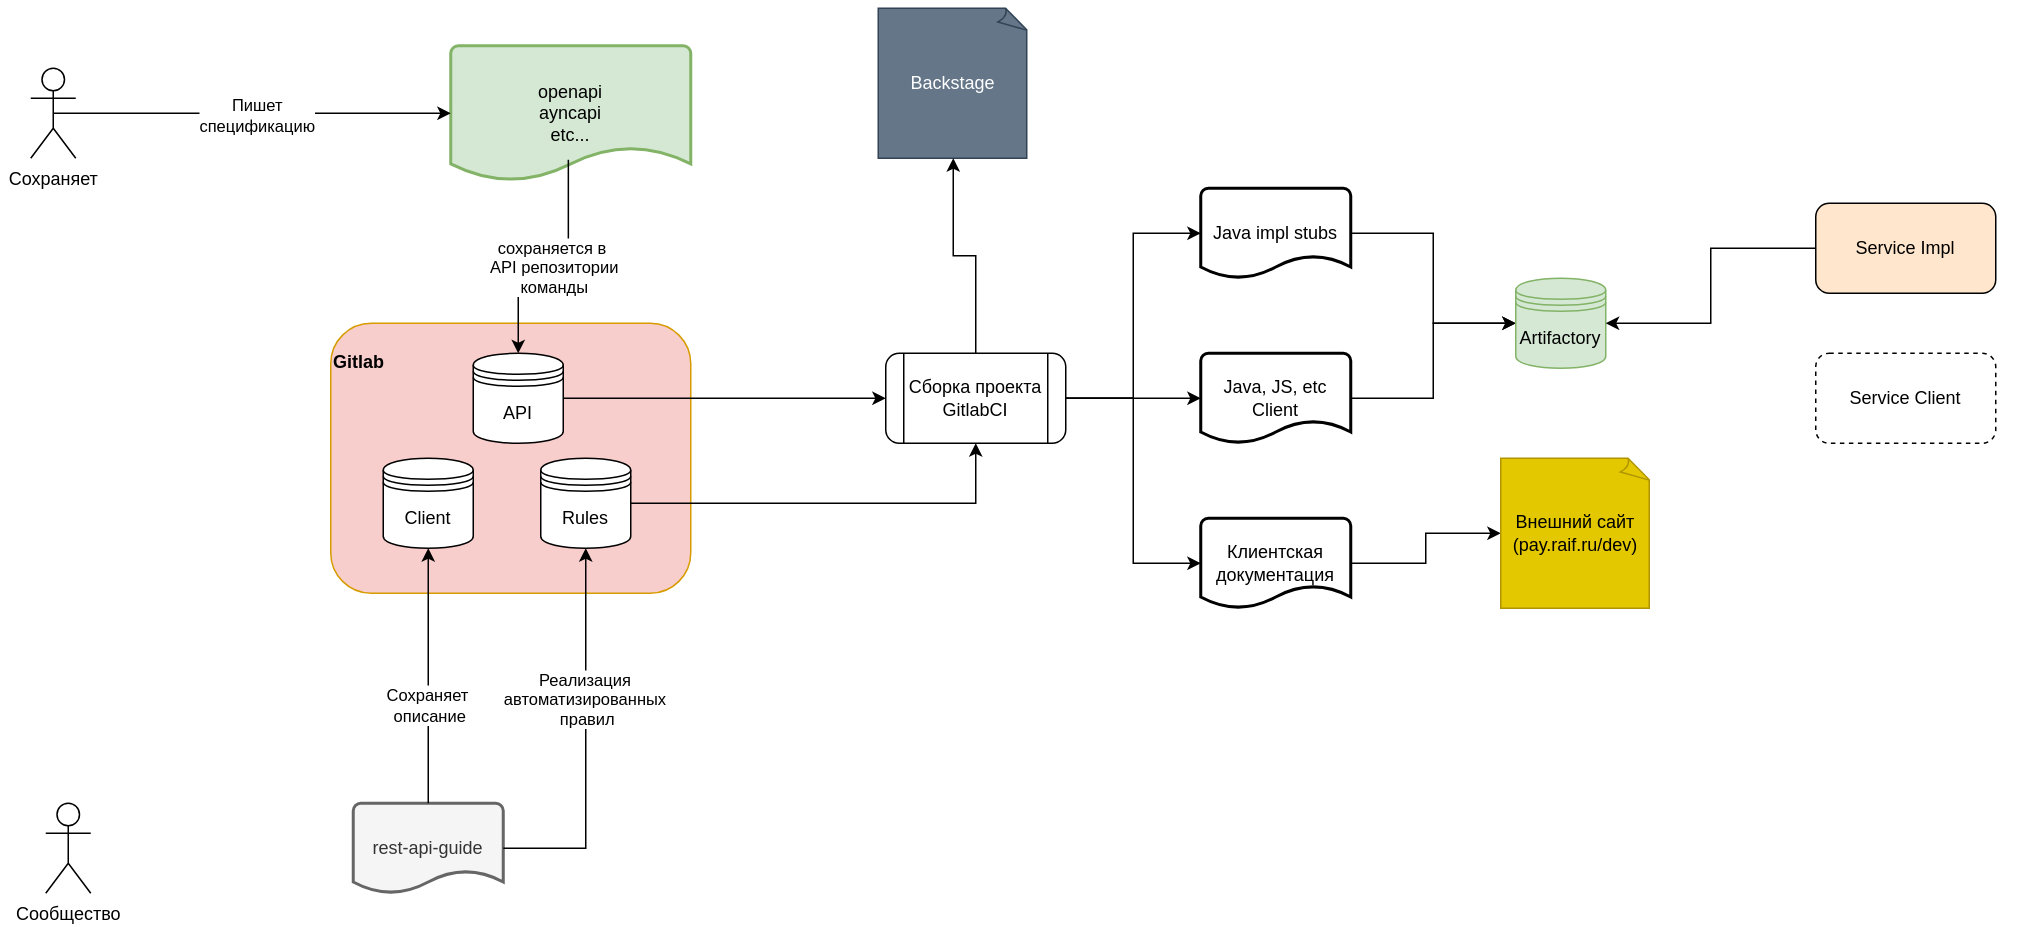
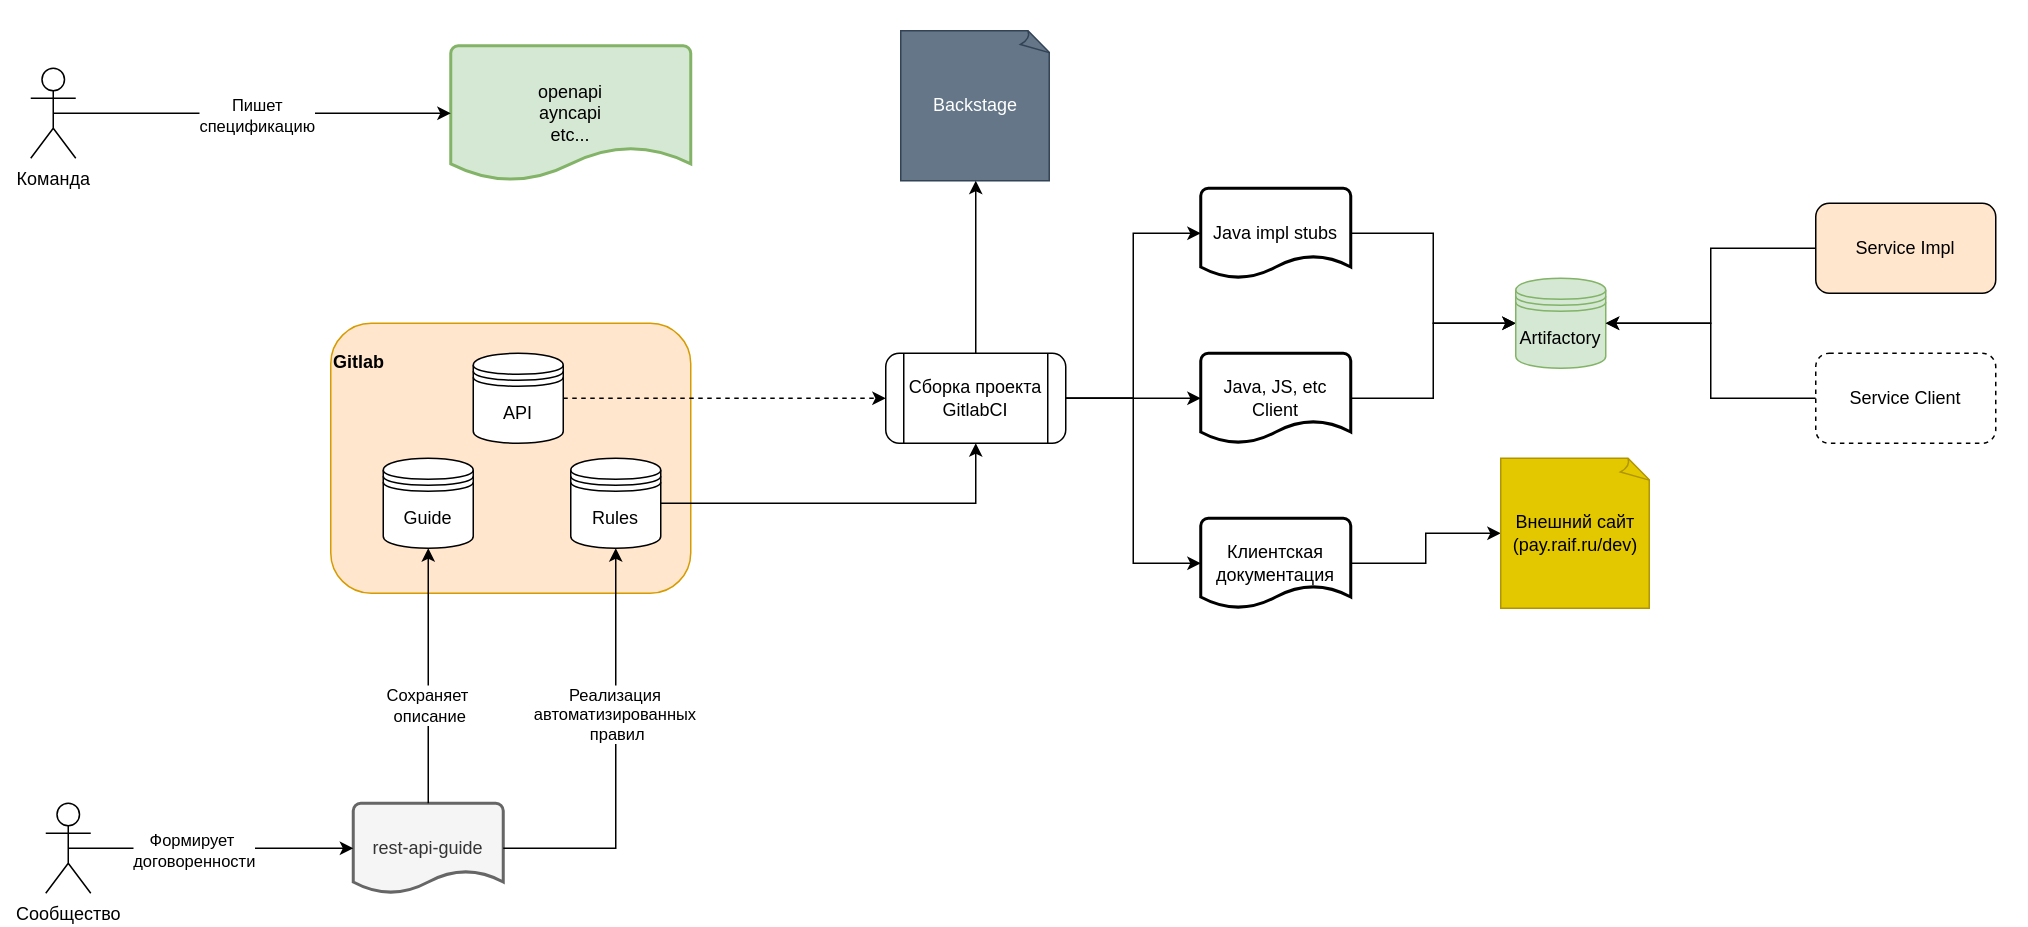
  <mxCell id="0" />
  <mxCell id="1" parent="0" />
- <mxCell id="2" value="Сохраняет" style="shape=umlActor;verticalLabelPosition=bottom;verticalAlign=top;html=1;outlineConnect=0;" vertex="1" parent="1"><mxGeometry x="20" y="45" width="30" height="60" as="geometry" /></mxCell>
+ <mxCell id="2" value="Команда" style="shape=umlActor;verticalLabelPosition=bottom;verticalAlign=top;html=1;outlineConnect=0;" vertex="1" parent="1"><mxGeometry x="20" y="45" width="30" height="60" as="geometry" /></mxCell>
  <mxCell id="3" value="openapi&lt;div&gt;ayncapi&lt;/div&gt;&lt;div&gt;etc...&lt;/div&gt;" style="strokeWidth=2;html=1;shape=mxgraph.flowchart.document2;whiteSpace=wrap;size=0.25;fillColor=#d5e8d4;strokeColor=#82b366;" vertex="1" parent="1"><mxGeometry x="300" y="30" width="160" height="90" as="geometry" /></mxCell>
  <mxCell id="4" style="edgeStyle=orthogonalEdgeStyle;rounded=0;orthogonalLoop=1;jettySize=auto;html=1;exitX=0.5;exitY=0.5;exitDx=0;exitDy=0;exitPerimeter=0;entryX=0;entryY=0.5;entryDx=0;entryDy=0;entryPerimeter=0;" edge="1" parent="1" source="2" target="3"><mxGeometry relative="1" as="geometry" /></mxCell>
  <mxCell id="5" value="Пишет&lt;div&gt;спецификацию&lt;/div&gt;" style="edgeLabel;html=1;align=center;verticalAlign=middle;resizable=0;points=[];" vertex="1" connectable="0" parent="4"><mxGeometry x="0.018" y="-1" relative="1" as="geometry"><mxPoint as="offset" /></mxGeometry></mxCell>
  <mxCell id="6" value="Сообщество" style="shape=umlActor;verticalLabelPosition=bottom;verticalAlign=top;html=1;outlineConnect=0;" vertex="1" parent="1"><mxGeometry x="30" y="535" width="30" height="60" as="geometry" /></mxCell>
  <mxCell id="7" value="rest-api-guide" style="strokeWidth=2;html=1;shape=mxgraph.flowchart.document2;whiteSpace=wrap;size=0.25;fillColor=#f5f5f5;fontColor=#333333;strokeColor=#666666;" vertex="1" parent="1"><mxGeometry x="235" y="535" width="100" height="60" as="geometry" /></mxCell>
+ <mxCell id="8" style="edgeStyle=orthogonalEdgeStyle;rounded=0;orthogonalLoop=1;jettySize=auto;html=1;exitX=0.5;exitY=0.5;exitDx=0;exitDy=0;exitPerimeter=0;entryX=0;entryY=0.5;entryDx=0;entryDy=0;entryPerimeter=0;" edge="1" parent="1" source="6" target="7"><mxGeometry relative="1" as="geometry" /></mxCell>
+ <mxCell id="9" value="Формирует&amp;nbsp;&lt;div&gt;договоренности&lt;/div&gt;" style="edgeLabel;html=1;align=center;verticalAlign=middle;resizable=0;points=[];" vertex="1" connectable="0" parent="8"><mxGeometry x="-0.122" y="-1" relative="1" as="geometry"><mxPoint as="offset" /></mxGeometry></mxCell>
  <mxCell id="10" value="" style="group;" vertex="1" connectable="0" parent="1"><mxGeometry x="220" y="215" width="240" height="180" as="geometry" /></mxCell>
- <mxCell id="11" value="&lt;p style=&quot;margin-top: 12px; padding-left: 0px;&quot;&gt;&lt;b&gt;Gitlab&lt;/b&gt;&lt;/p&gt;" style="rounded=1;whiteSpace=wrap;html=1;align=left;verticalAlign=top;fillColor=#f8cecc;strokeColor=#d79b00;" vertex="1" parent="10"><mxGeometry width="240" height="180" as="geometry" /></mxCell>
+ <mxCell id="11" value="&lt;p style=&quot;margin-top: 12px; padding-left: 0px;&quot;&gt;&lt;b&gt;Gitlab&lt;/b&gt;&lt;/p&gt;" style="rounded=1;whiteSpace=wrap;html=1;align=left;verticalAlign=top;fillColor=#ffe6cc;strokeColor=#d79b00;" vertex="1" parent="10"><mxGeometry width="240" height="180" as="geometry" /></mxCell>
  <mxCell id="12" value="API" style="shape=datastore;whiteSpace=wrap;html=1;" vertex="1" parent="10"><mxGeometry x="95" y="20" width="60" height="60" as="geometry" /></mxCell>
- <mxCell id="13" value="Client" style="shape=datastore;whiteSpace=wrap;html=1;" vertex="1" parent="10"><mxGeometry x="35" y="90" width="60" height="60" as="geometry" /></mxCell>
- <mxCell id="14" value="Rules" style="shape=datastore;whiteSpace=wrap;html=1;" vertex="1" parent="10"><mxGeometry x="140" y="90" width="60" height="60" as="geometry" /></mxCell>
- <mxCell id="15" value="сохраняется в&amp;nbsp;&lt;div&gt;API репозитории&lt;/div&gt;&lt;div&gt;команды&lt;/div&gt;" style="edgeStyle=orthogonalEdgeStyle;rounded=0;orthogonalLoop=1;jettySize=auto;html=1;exitX=0.49;exitY=0.844;exitDx=0;exitDy=0;exitPerimeter=0;entryX=0.5;entryY=0;entryDx=0;entryDy=0;" edge="1" parent="1" source="3" target="12"><mxGeometry relative="1" as="geometry"><mxPoint x="350" y="225" as="targetPoint" /></mxGeometry></mxCell>
+ <mxCell id="13" value="Guide" style="shape=datastore;whiteSpace=wrap;html=1;" vertex="1" parent="10"><mxGeometry x="35" y="90" width="60" height="60" as="geometry" /></mxCell>
+ <mxCell id="14" value="Rules" style="shape=datastore;whiteSpace=wrap;html=1;" vertex="1" parent="10"><mxGeometry x="160" y="90" width="60" height="60" as="geometry" /></mxCell>
  <mxCell id="16" style="edgeStyle=orthogonalEdgeStyle;rounded=0;orthogonalLoop=1;jettySize=auto;html=1;exitX=0.5;exitY=0;exitDx=0;exitDy=0;exitPerimeter=0;entryX=0.5;entryY=1;entryDx=0;entryDy=0;" edge="1" parent="1" source="7" target="13"><mxGeometry relative="1" as="geometry"><mxPoint x="350" y="355" as="targetPoint" /></mxGeometry></mxCell>
  <mxCell id="17" value="Сохраняет&amp;nbsp;&lt;div&gt;описание&lt;/div&gt;" style="edgeLabel;html=1;align=center;verticalAlign=middle;resizable=0;points=[];" vertex="1" connectable="0" parent="16"><mxGeometry x="-0.211" relative="1" as="geometry"><mxPoint y="1" as="offset" /></mxGeometry></mxCell>
  <mxCell id="18" style="edgeStyle=orthogonalEdgeStyle;rounded=0;orthogonalLoop=1;jettySize=auto;html=1;exitX=1;exitY=0.5;exitDx=0;exitDy=0;exitPerimeter=0;" edge="1" parent="1" source="7" target="14"><mxGeometry relative="1" as="geometry" /></mxCell>
  <mxCell id="19" value="Реализация&amp;nbsp;&lt;div&gt;автоматизированных&amp;nbsp;&lt;/div&gt;&lt;div&gt;правил&lt;/div&gt;" style="edgeLabel;html=1;align=center;verticalAlign=middle;resizable=0;points=[];" vertex="1" connectable="0" parent="18"><mxGeometry x="-0.05" y="1" relative="1" as="geometry"><mxPoint x="1" y="-34" as="offset" /></mxGeometry></mxCell>
- <mxCell id="20" style="edgeStyle=orthogonalEdgeStyle;rounded=0;orthogonalLoop=1;jettySize=auto;html=1;exitX=1;exitY=0.5;exitDx=0;exitDy=0;entryX=0;entryY=0.5;entryDx=0;entryDy=0;" edge="1" parent="1" source="12" target="23"><mxGeometry relative="1" as="geometry"><mxPoint x="670" y="265" as="targetPoint" /></mxGeometry></mxCell>
+ <mxCell id="20" style="edgeStyle=orthogonalEdgeStyle;rounded=0;orthogonalLoop=1;jettySize=auto;html=1;exitX=1;exitY=0.5;exitDx=0;exitDy=0;entryX=0;entryY=0.5;entryDx=0;entryDy=0;dashed=1;" edge="1" parent="1" source="12" target="23"><mxGeometry relative="1" as="geometry"><mxPoint x="670" y="265" as="targetPoint" /></mxGeometry></mxCell>
  <mxCell id="21" style="edgeStyle=orthogonalEdgeStyle;rounded=0;orthogonalLoop=1;jettySize=auto;html=1;exitX=1;exitY=0.5;exitDx=0;exitDy=0;entryX=0.5;entryY=1;entryDx=0;entryDy=0;" edge="1" parent="1" source="14" target="23"><mxGeometry relative="1" as="geometry"><mxPoint x="720" y="295" as="targetPoint" /></mxGeometry></mxCell>
  <mxCell id="22" style="edgeStyle=orthogonalEdgeStyle;rounded=0;orthogonalLoop=1;jettySize=auto;html=1;exitX=1;exitY=0.5;exitDx=0;exitDy=0;" edge="1" parent="1" source="23" target="27"><mxGeometry relative="1" as="geometry" /></mxCell>
  <mxCell id="23" value="Сборка проекта&lt;div&gt;GitlabCI&lt;/div&gt;" style="shape=process;whiteSpace=wrap;html=1;backgroundOutline=1;rounded=1;" vertex="1" parent="1"><mxGeometry x="590" y="235" width="120" height="60" as="geometry" /></mxCell>
  <mxCell id="24" style="edgeStyle=orthogonalEdgeStyle;rounded=0;orthogonalLoop=1;jettySize=auto;html=1;exitX=1;exitY=0.5;exitDx=0;exitDy=0;exitPerimeter=0;entryX=0;entryY=0.5;entryDx=0;entryDy=0;" edge="1" parent="1" source="25" target="32"><mxGeometry relative="1" as="geometry" /></mxCell>
  <mxCell id="25" value="Java impl stubs" style="strokeWidth=2;html=1;shape=mxgraph.flowchart.document2;whiteSpace=wrap;size=0.25;" vertex="1" parent="1"><mxGeometry x="800" y="125" width="100" height="60" as="geometry" /></mxCell>
  <mxCell id="26" style="edgeStyle=orthogonalEdgeStyle;rounded=0;orthogonalLoop=1;jettySize=auto;html=1;exitX=1;exitY=0.5;exitDx=0;exitDy=0;exitPerimeter=0;entryX=0;entryY=0.5;entryDx=0;entryDy=0;" edge="1" parent="1" source="27" target="32"><mxGeometry relative="1" as="geometry" /></mxCell>
  <mxCell id="27" value="Java, JS, etc&lt;div&gt;Client&lt;/div&gt;" style="strokeWidth=2;html=1;shape=mxgraph.flowchart.document2;whiteSpace=wrap;size=0.25;" vertex="1" parent="1"><mxGeometry x="800" y="235" width="100" height="60" as="geometry" /></mxCell>
  <mxCell id="28" style="edgeStyle=orthogonalEdgeStyle;rounded=0;orthogonalLoop=1;jettySize=auto;html=1;exitX=1;exitY=0.5;exitDx=0;exitDy=0;exitPerimeter=0;" edge="1" parent="1" source="29" target="33"><mxGeometry relative="1" as="geometry" /></mxCell>
  <mxCell id="29" value="Клиентская документация" style="strokeWidth=2;html=1;shape=mxgraph.flowchart.document2;whiteSpace=wrap;size=0.25;" vertex="1" parent="1"><mxGeometry x="800" y="345" width="100" height="60" as="geometry" /></mxCell>
  <mxCell id="30" style="edgeStyle=orthogonalEdgeStyle;rounded=0;orthogonalLoop=1;jettySize=auto;html=1;exitX=1;exitY=0.5;exitDx=0;exitDy=0;entryX=0;entryY=0.5;entryDx=0;entryDy=0;entryPerimeter=0;" edge="1" parent="1" source="23" target="25"><mxGeometry relative="1" as="geometry" /></mxCell>
  <mxCell id="31" style="edgeStyle=orthogonalEdgeStyle;rounded=0;orthogonalLoop=1;jettySize=auto;html=1;exitX=1;exitY=0.5;exitDx=0;exitDy=0;entryX=0;entryY=0.5;entryDx=0;entryDy=0;entryPerimeter=0;" edge="1" parent="1" source="23" target="29"><mxGeometry relative="1" as="geometry" /></mxCell>
  <mxCell id="32" value="Artifactory" style="shape=datastore;whiteSpace=wrap;html=1;fillColor=#d5e8d4;strokeColor=#82b366;" vertex="1" parent="1"><mxGeometry x="1010" y="185" width="60" height="60" as="geometry" /></mxCell>
  <mxCell id="33" value="Внешний сайт&lt;div&gt;(pay.raif.ru/dev)&lt;/div&gt;" style="whiteSpace=wrap;html=1;shape=mxgraph.basic.document;fillColor=#e3c800;fontColor=#000000;strokeColor=#B09500;" vertex="1" parent="1"><mxGeometry x="1000" y="305" width="100" height="100" as="geometry" /></mxCell>
- <mxCell id="34" value="Backstage" style="whiteSpace=wrap;html=1;shape=mxgraph.basic.document;fillColor=#647687;fontColor=#ffffff;strokeColor=#314354;" vertex="1" parent="1"><mxGeometry x="585" y="5" width="100" height="100" as="geometry" /></mxCell>
+ <mxCell id="34" value="Backstage" style="whiteSpace=wrap;html=1;shape=mxgraph.basic.document;fillColor=#647687;fontColor=#ffffff;strokeColor=#314354;" vertex="1" parent="1"><mxGeometry x="600" y="20" width="100" height="100" as="geometry" /></mxCell>
  <mxCell id="35" style="edgeStyle=orthogonalEdgeStyle;rounded=0;orthogonalLoop=1;jettySize=auto;html=1;exitX=0.5;exitY=0;exitDx=0;exitDy=0;entryX=0.5;entryY=1;entryDx=0;entryDy=0;entryPerimeter=0;" edge="1" parent="1" source="23" target="34"><mxGeometry relative="1" as="geometry" /></mxCell>
  <mxCell id="36" style="edgeStyle=orthogonalEdgeStyle;rounded=0;orthogonalLoop=1;jettySize=auto;html=1;exitX=0;exitY=0.5;exitDx=0;exitDy=0;entryX=1;entryY=0.5;entryDx=0;entryDy=0;" edge="1" parent="1" source="37" target="32"><mxGeometry relative="1" as="geometry" /></mxCell>
  <mxCell id="37" value="Service Impl" style="rounded=1;whiteSpace=wrap;html=1;fillColor=#ffe6cc;" vertex="1" parent="1"><mxGeometry x="1210" y="135" width="120" height="60" as="geometry" /></mxCell>
+ <mxCell id="38" style="edgeStyle=orthogonalEdgeStyle;rounded=0;orthogonalLoop=1;jettySize=auto;html=1;exitX=0;exitY=0.5;exitDx=0;exitDy=0;entryX=1;entryY=0.5;entryDx=0;entryDy=0;" edge="1" parent="1" source="39" target="32"><mxGeometry relative="1" as="geometry" /></mxCell>
  <mxCell id="39" value="Service Client" style="rounded=1;whiteSpace=wrap;html=1;dashed=1;" vertex="1" parent="1"><mxGeometry x="1210" y="235" width="120" height="60" as="geometry" /></mxCell>
